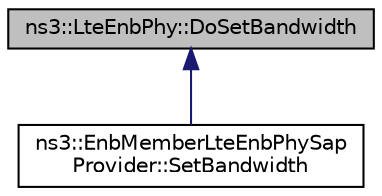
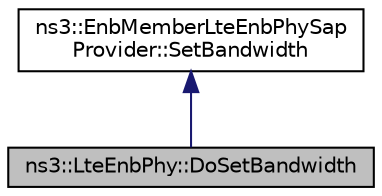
  digraph {
    rankdir=TB
    node [color=black fontname=Helvetica fontsize=10 shape=record style=filled]
    n1 [fillcolor=grey75 fontcolor=black height=0.2 label="ns3::LteEnbPhy::DoSetBandwidth" width=0.4]
    n2 [fillcolor=white height=0.2 label="ns3::EnbMemberLteEnbPhySap\lProvider::SetBandwidth" width=0.4]
-   n1 -> n2 [color=midnightblue dir=back fontname=Helvetica fontsize=10 labelfontname=Helvetica labelfontsize=10 style=solid]
+   n2 -> n1 [color=midnightblue dir=back fontname=Helvetica fontsize=10 labelfontname=Helvetica labelfontsize=10 style=solid]
  }
